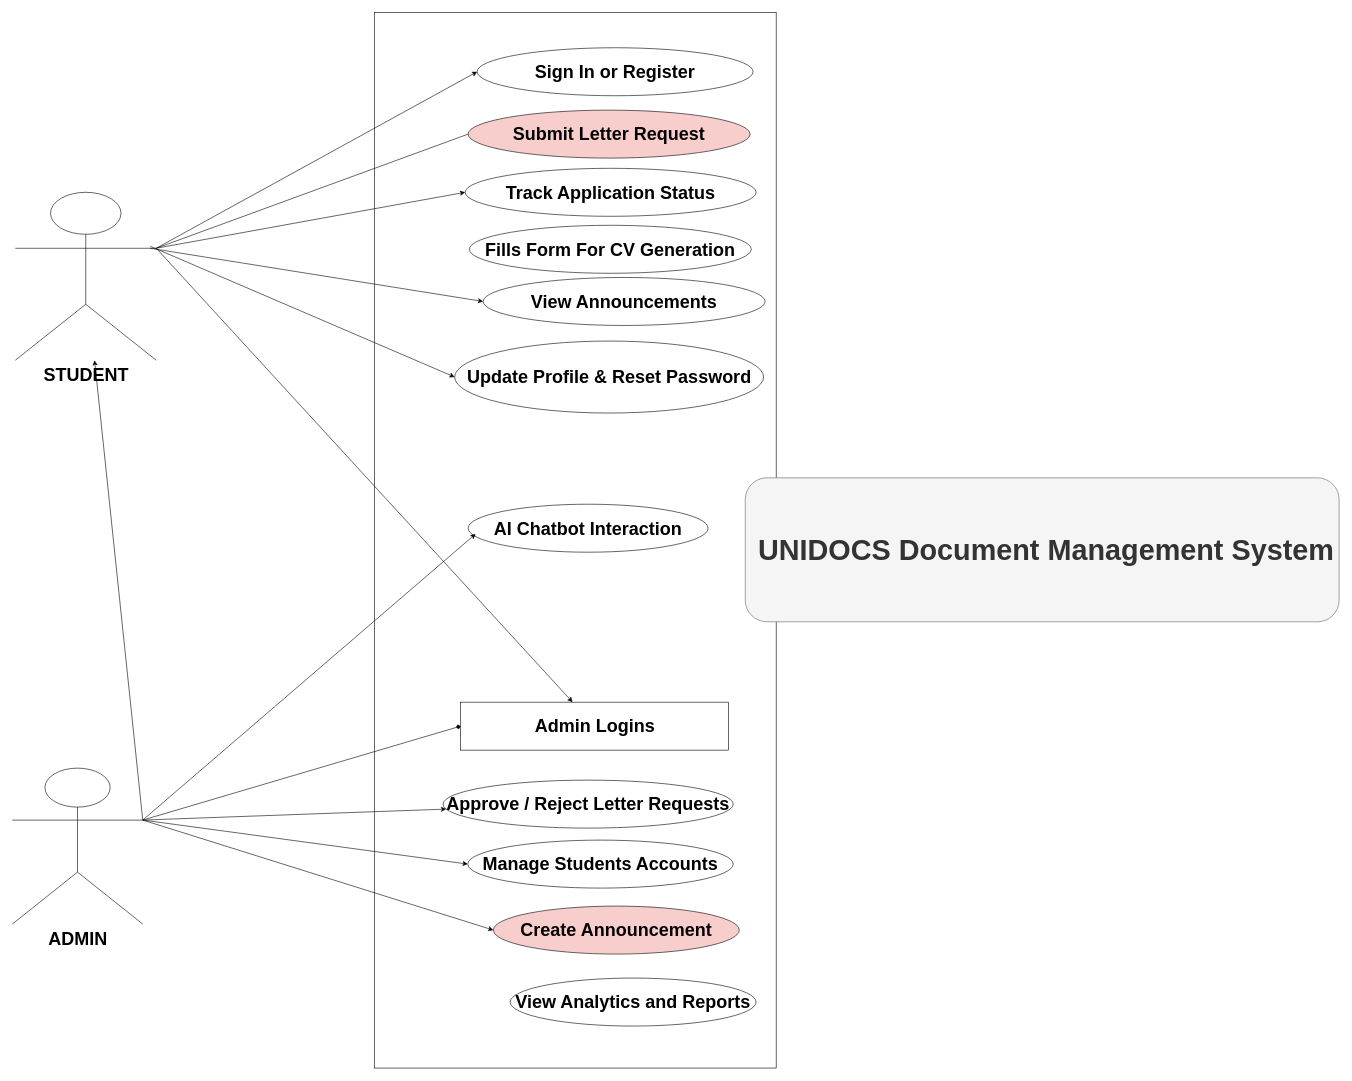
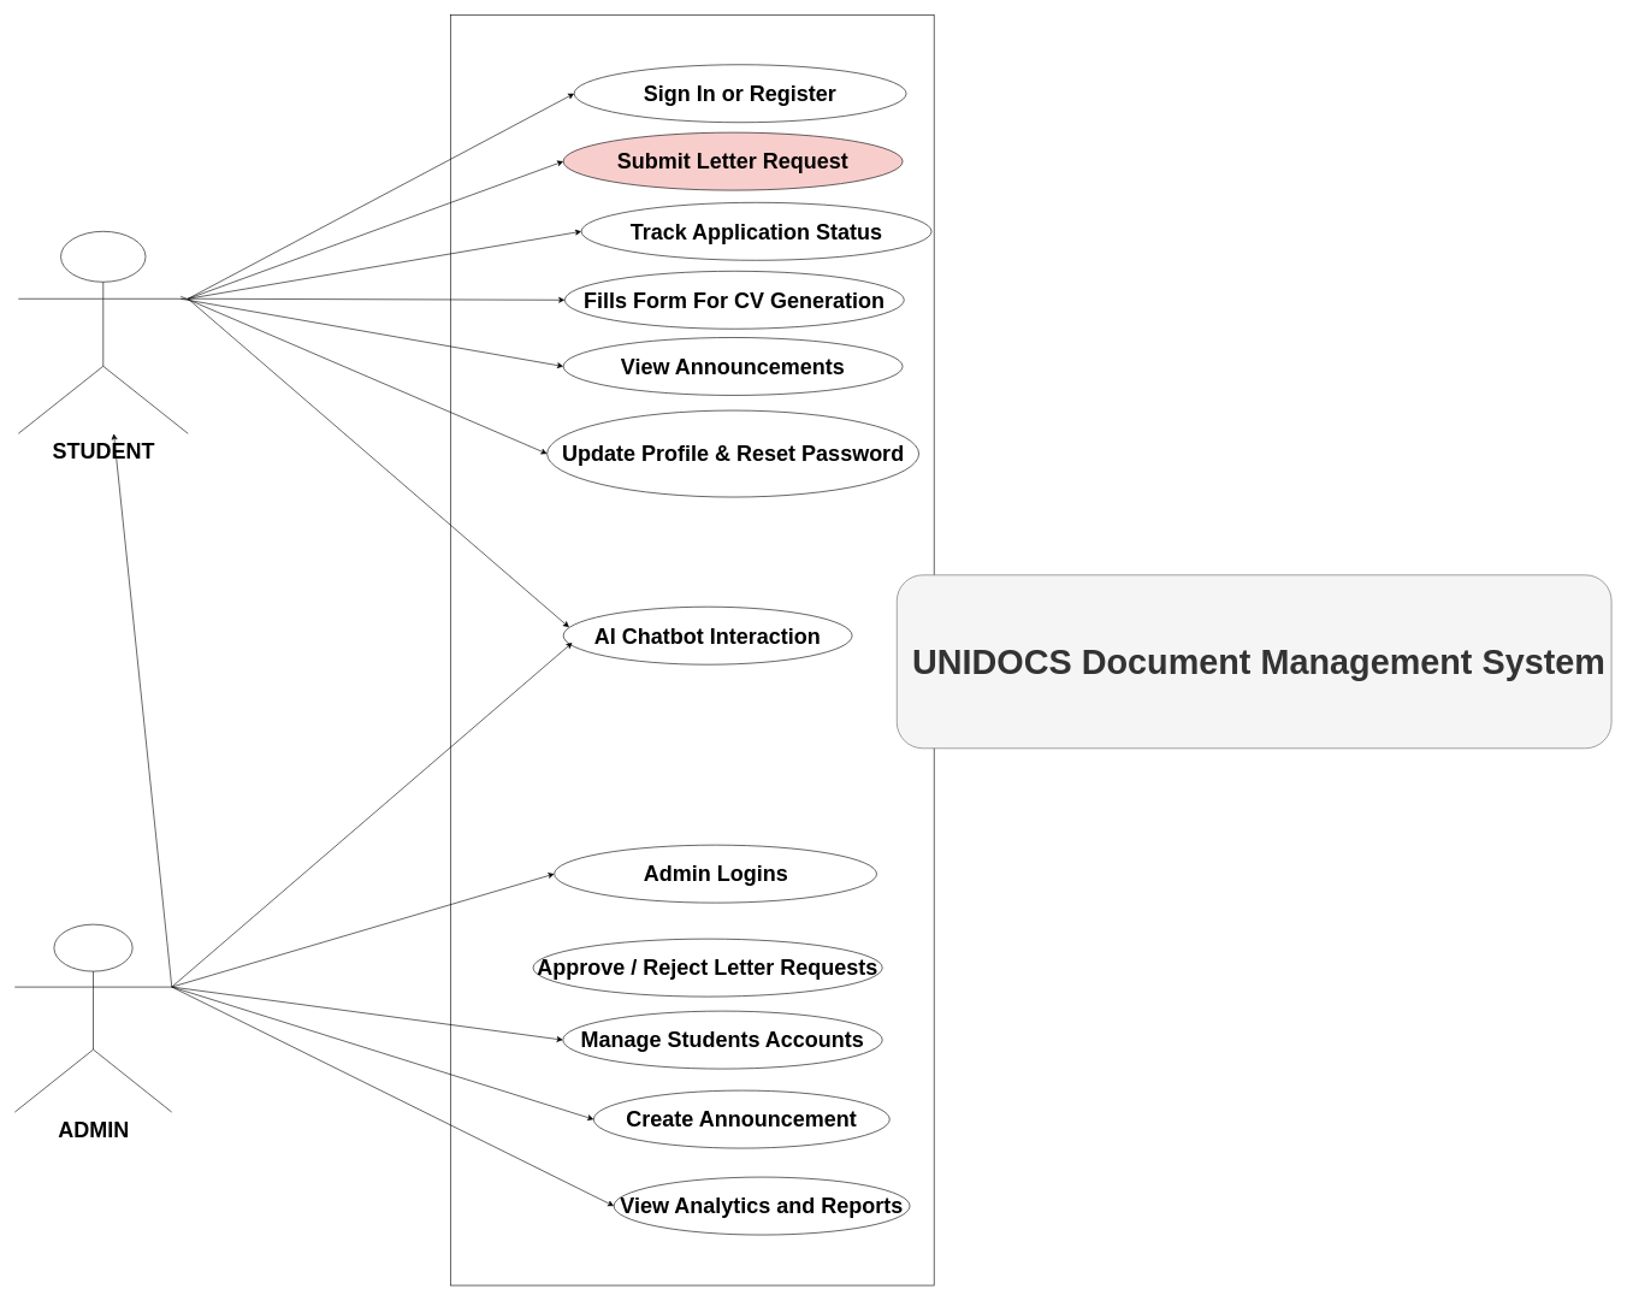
  <mxCell id="0" />
  <mxCell id="1" parent="0" />
  <mxCell id="2" value="" style="rounded=0;whiteSpace=wrap;html=1;" vertex="1" parent="1"><mxGeometry x="623.5" y="20" width="670" height="1760" as="geometry" /></mxCell>
  <mxCell id="3" value="&lt;font style=&quot;font-size: 48px;&quot;&gt;&lt;b style=&quot;&quot;&gt;&amp;nbsp;UNIDOCS Document Management System&lt;/b&gt;&lt;/font&gt;" style="rounded=1;whiteSpace=wrap;html=1;fillColor=#f5f5f5;strokeColor=#666666;fontColor=#333333;" parent="1" vertex="1"><mxGeometry x="1242" y="796" width="990" height="240" as="geometry" /></mxCell>
  <mxCell id="4" value="&lt;span style=&quot;font-size: 30px;&quot;&gt;&lt;b&gt;Submit Letter Request&lt;/b&gt;&lt;/span&gt;" style="ellipse;whiteSpace=wrap;html=1;fillColor=#f8cecc;" parent="1" vertex="1"><mxGeometry x="780" y="183" width="470" height="80" as="geometry" /></mxCell>
  <mxCell id="5" value="&lt;font style=&quot;font-size: 30px;&quot;&gt;&lt;b&gt;Fills Form For CV Generation&lt;/b&gt;&lt;/font&gt;" style="ellipse;whiteSpace=wrap;html=1;" parent="1" vertex="1"><mxGeometry x="782" y="375" width="470" height="80" as="geometry" /></mxCell>
- <mxCell id="6" value="&lt;font style=&quot;font-size: 30px;&quot;&gt;&lt;b&gt;Sign In or Register&lt;/b&gt;&lt;/font&gt;" style="ellipse;whiteSpace=wrap;html=1;" parent="1" vertex="1"><mxGeometry x="795" y="79" width="460" height="80" as="geometry" /></mxCell>
- <mxCell id="7" value="&lt;font style=&quot;font-size: 30px;&quot;&gt;&lt;b&gt;Admin Logins&lt;/b&gt;&lt;/font&gt;" style="whiteSpace=wrap;html=1;rounded=0;" parent="1" vertex="1"><mxGeometry x="767.5" y="1170" width="446.5" height="80" as="geometry" /></mxCell>
+ <mxCell id="6" value="&lt;font style=&quot;font-size: 30px;&quot;&gt;&lt;b&gt;Sign In or Register&lt;/b&gt;&lt;/font&gt;" style="ellipse;whiteSpace=wrap;html=1;" parent="1" vertex="1"><mxGeometry x="795" y="89" width="460" height="80" as="geometry" /></mxCell>
+ <mxCell id="7" value="&lt;font style=&quot;font-size: 30px;&quot;&gt;&lt;b&gt;Admin Logins&lt;/b&gt;&lt;/font&gt;" style="ellipse;whiteSpace=wrap;html=1;" parent="1" vertex="1"><mxGeometry x="767.5" y="1170" width="446.5" height="80" as="geometry" /></mxCell>
  <mxCell id="8" value="&lt;b style=&quot;font-size: 30px;&quot;&gt;Manage Students Accounts&lt;/b&gt;" style="ellipse;whiteSpace=wrap;html=1;" parent="1" vertex="1"><mxGeometry x="779.38" y="1400" width="442.5" height="80" as="geometry" /></mxCell>
  <mxCell id="9" value="&lt;font style=&quot;font-size: 30px;&quot;&gt;&lt;b&gt;AI Chatbot Interaction&lt;/b&gt;&lt;/font&gt;" style="ellipse;whiteSpace=wrap;html=1;" parent="1" vertex="1"><mxGeometry x="780" y="840" width="400" height="80" as="geometry" /></mxCell>
  <mxCell id="10" value="" style="endArrow=classic;html=1;rounded=0;entryX=0;entryY=0.5;entryDx=0;entryDy=0;exitX=1;exitY=0.333;exitDx=0;exitDy=0;exitPerimeter=0;" parent="1" target="6" edge="1" source="19"><mxGeometry width="50" height="50" relative="1" as="geometry"><mxPoint x="246.88" y="460" as="sourcePoint" /><mxPoint x="820" y="308" as="targetPoint" /></mxGeometry></mxCell>
- <mxCell id="11" value="" style="endArrow=classic;html=1;rounded=0;exitX=1;exitY=0.333;exitDx=0;exitDy=0;exitPerimeter=0;" parent="1" source="19" target="7" edge="1"><mxGeometry width="50" height="50" relative="1" as="geometry"><mxPoint x="240" y="460" as="sourcePoint" /><mxPoint x="788" y="478" as="targetPoint" /></mxGeometry></mxCell>
- <mxCell id="12" value="" style="endArrow=none;html=1;rounded=0;entryX=0;entryY=0.5;entryDx=0;entryDy=0;exitX=1;exitY=0.333;exitDx=0;exitDy=0;exitPerimeter=0;" parent="1" target="4" edge="1" source="19"><mxGeometry width="50" height="50" relative="1" as="geometry"><mxPoint x="240" y="460" as="sourcePoint" /><mxPoint x="788" as="targetPoint" y="510" /></mxGeometry></mxCell>
+ <mxCell id="11" value="" style="endArrow=classic;html=1;rounded=0;entryX=0;entryY=0.5;entryDx=0;entryDy=0;exitX=1;exitY=0.333;exitDx=0;exitDy=0;exitPerimeter=0;" parent="1" source="19" target="5" edge="1"><mxGeometry width="50" height="50" relative="1" as="geometry"><mxPoint x="240" y="460" as="sourcePoint" /><mxPoint x="788" y="478" as="targetPoint" /></mxGeometry></mxCell>
+ <mxCell id="12" value="" style="endArrow=classic;html=1;rounded=0;entryX=0;entryY=0.5;entryDx=0;entryDy=0;exitX=1;exitY=0.333;exitDx=0;exitDy=0;exitPerimeter=0;" parent="1" target="4" edge="1" source="19"><mxGeometry width="50" height="50" relative="1" as="geometry"><mxPoint x="240" y="460" as="sourcePoint" /><mxPoint x="788" as="targetPoint" y="510" /></mxGeometry></mxCell>
  <mxCell id="13" value="" style="endArrow=classic;html=1;rounded=0;entryX=0;entryY=0.5;entryDx=0;entryDy=0;exitX=1;exitY=0.333;exitDx=0;exitDy=0;exitPerimeter=0;" parent="1" source="25" target="8" edge="1"><mxGeometry width="50" height="50" relative="1" as="geometry"><mxPoint x="270" y="1420" as="sourcePoint" /><mxPoint x="847" y="1100" as="targetPoint" /></mxGeometry></mxCell>
- <mxCell id="14" value="" style="endArrow=diamond;html=1;rounded=0;entryX=0;entryY=0.5;entryDx=0;entryDy=0;exitX=1;exitY=0.333;exitDx=0;exitDy=0;exitPerimeter=0;" parent="1" target="7" edge="1" source="25"><mxGeometry width="50" height="50" relative="1" as="geometry"><mxPoint x="260" y="1090" as="sourcePoint" /><mxPoint x="800" y="1010" as="targetPoint" /></mxGeometry></mxCell>
+ <mxCell id="14" value="" style="endArrow=classic;html=1;rounded=0;entryX=0;entryY=0.5;entryDx=0;entryDy=0;exitX=1;exitY=0.333;exitDx=0;exitDy=0;exitPerimeter=0;" parent="1" target="7" edge="1" source="25"><mxGeometry width="50" height="50" relative="1" as="geometry"><mxPoint x="260" y="1090" as="sourcePoint" /><mxPoint x="800" y="1010" as="targetPoint" /></mxGeometry></mxCell>
  <mxCell id="15" value="" style="endArrow=classic;html=1;rounded=0;exitX=1;exitY=0.333;exitDx=0;exitDy=0;exitPerimeter=0;" edge="1" target="19" parent="1" source="25"><mxGeometry width="50" height="50" relative="1" as="geometry"><mxPoint x="237.5" y="1370" as="sourcePoint" /><mxPoint x="691.25" y="1240" as="targetPoint" /></mxGeometry></mxCell>
  <mxCell id="16" value="&lt;span style=&quot;font-size: 30px;&quot;&gt;&lt;b&gt;Approve / Reject Letter Requests&lt;/b&gt;&lt;/span&gt;" style="ellipse;whiteSpace=wrap;html=1;" vertex="1" parent="1"><mxGeometry x="738.13" y="1300" width="483.75" height="80" as="geometry" /></mxCell>
- <mxCell id="17" value="&lt;span style=&quot;font-size: 30px;&quot;&gt;&lt;b&gt;Track Application Status&lt;/b&gt;&lt;/span&gt;" style="ellipse;whiteSpace=wrap;html=1;" vertex="1" parent="1"><mxGeometry x="775" y="280" width="485" height="80" as="geometry" /></mxCell>
+ <mxCell id="17" value="&lt;span style=&quot;font-size: 30px;&quot;&gt;&lt;b&gt;Track Application Status&lt;/b&gt;&lt;/span&gt;" style="ellipse;whiteSpace=wrap;html=1;" vertex="1" parent="1"><mxGeometry x="805" y="280" width="485" height="80" as="geometry" /></mxCell>
  <mxCell id="18" value="" style="endArrow=classic;html=1;rounded=0;entryX=0;entryY=0.5;entryDx=0;entryDy=0;exitX=1;exitY=0.333;exitDx=0;exitDy=0;exitPerimeter=0;" edge="1" target="17" parent="1" source="19"><mxGeometry width="50" height="50" relative="1" as="geometry"><mxPoint x="230" y="460" as="sourcePoint" /><mxPoint x="798" y="520" as="targetPoint" /></mxGeometry></mxCell>
  <mxCell id="19" value="&lt;b style=&quot;font-size: 30px; text-wrap-mode: wrap;&quot;&gt;STUDENT&lt;/b&gt;" style="shape=umlActor;verticalLabelPosition=bottom;verticalAlign=top;html=1;outlineConnect=0;" vertex="1" parent="1"><mxGeometry x="25" y="320" width="235" height="280" as="geometry" /></mxCell>
  <mxCell id="20" value="" style="endArrow=classic;html=1;rounded=0;entryX=0;entryY=0.5;entryDx=0;entryDy=0;exitX=1;exitY=0.333;exitDx=0;exitDy=0;exitPerimeter=0;" edge="1" target="21" parent="1"><mxGeometry width="50" height="50" relative="1" as="geometry"><mxPoint x="250" y="413.333" as="sourcePoint" /><mxPoint x="798" y="575" as="targetPoint" /></mxGeometry></mxCell>
- <mxCell id="21" value="&lt;font style=&quot;font-size: 30px;&quot;&gt;&lt;b&gt;View Announcements&lt;/b&gt;&lt;/font&gt;" style="ellipse;whiteSpace=wrap;html=1;" vertex="1" parent="1"><mxGeometry x="805" y="462" width="470" height="80" as="geometry" /></mxCell>
+ <mxCell id="21" value="&lt;font style=&quot;font-size: 30px;&quot;&gt;&lt;b&gt;View Announcements&lt;/b&gt;&lt;/font&gt;" style="ellipse;whiteSpace=wrap;html=1;" vertex="1" parent="1"><mxGeometry x="780" y="467" width="470" height="80" as="geometry" /></mxCell>
  <mxCell id="22" value="" style="endArrow=classic;html=1;rounded=0;entryX=0;entryY=0.5;entryDx=0;entryDy=0;" edge="1" target="23" parent="1"><mxGeometry width="50" height="50" relative="1" as="geometry"><mxPoint x="250" y="410" as="sourcePoint" /><mxPoint x="798" y="681.67" as="targetPoint" /></mxGeometry></mxCell>
  <mxCell id="23" value="&lt;font style=&quot;font-size: 30px;&quot;&gt;&lt;b&gt;Update Profile &amp;amp; Reset Password&lt;/b&gt;&lt;/font&gt;" style="ellipse;whiteSpace=wrap;html=1;" vertex="1" parent="1"><mxGeometry x="757.5" y="568" width="515" height="120" as="geometry" /></mxCell>
+ <mxCell id="24" value="" style="endArrow=classic;html=1;rounded=0;entryX=0.02;entryY=0.356;entryDx=0;entryDy=0;entryPerimeter=0;exitX=1;exitY=0.333;exitDx=0;exitDy=0;exitPerimeter=0;" edge="1" parent="1" source="19" target="9"><mxGeometry width="50" height="50" relative="1" as="geometry"><mxPoint x="260" y="410" as="sourcePoint" /><mxPoint x="640" y="830" as="targetPoint" /></mxGeometry></mxCell>
  <mxCell id="25" value="&lt;b style=&quot;font-size: 30px; text-wrap-mode: wrap;&quot;&gt;ADMIN&lt;/b&gt;" style="shape=umlActor;verticalLabelPosition=bottom;verticalAlign=top;html=1;outlineConnect=0;" vertex="1" parent="1"><mxGeometry x="20" y="1280" width="217.5" height="260" as="geometry" /></mxCell>
  <mxCell id="26" value="" style="endArrow=classic;html=1;rounded=0;exitX=1;exitY=0.333;exitDx=0;exitDy=0;exitPerimeter=0;entryX=0.031;entryY=0.62;entryDx=0;entryDy=0;entryPerimeter=0;" edge="1" parent="1" source="25" target="9"><mxGeometry width="50" height="50" relative="1" as="geometry"><mxPoint x="570" y="1160" as="sourcePoint" /><mxPoint x="620" y="1110" as="targetPoint" /></mxGeometry></mxCell>
- <mxCell id="27" value="&lt;b style=&quot;font-size: 30px;&quot;&gt;Create Announcement&lt;/b&gt;" style="ellipse;whiteSpace=wrap;html=1;fillColor=#f8cecc;" vertex="1" parent="1"><mxGeometry x="822" y="1510" width="410" height="80" as="geometry" /></mxCell>
+ <mxCell id="27" value="&lt;b style=&quot;font-size: 30px;&quot;&gt;Create Announcement&lt;/b&gt;" style="ellipse;whiteSpace=wrap;html=1;" vertex="1" parent="1"><mxGeometry x="822" y="1510" width="410" height="80" as="geometry" /></mxCell>
  <mxCell id="28" value="" style="endArrow=classic;html=1;rounded=0;entryX=0;entryY=0.5;entryDx=0;entryDy=0;exitX=1;exitY=0.333;exitDx=0;exitDy=0;exitPerimeter=0;" edge="1" target="27" parent="1" source="25"><mxGeometry width="50" height="50" relative="1" as="geometry"><mxPoint x="266" y="1470" as="sourcePoint" /><mxPoint x="875" y="1203" as="targetPoint" /></mxGeometry></mxCell>
- <mxCell id="29" value="" style="endArrow=classic;html=1;rounded=0;exitX=1;exitY=0.333;exitDx=0;exitDy=0;exitPerimeter=0;" edge="1" target="16" parent="1" source="25"><mxGeometry width="50" height="50" relative="1" as="geometry"><mxPoint x="260" y="1470" as="sourcePoint" /><mxPoint x="897" y="1306" as="targetPoint" /></mxGeometry></mxCell>
+ <mxCell id="29" value="" style="endArrow=classic;html=1;rounded=0;entryX=0;entryY=0.5;entryDx=0;entryDy=0;exitX=1;exitY=0.333;exitDx=0;exitDy=0;exitPerimeter=0;" edge="1" target="30" parent="1" source="25"><mxGeometry width="50" height="50" relative="1" as="geometry"><mxPoint x="260" y="1470" as="sourcePoint" /><mxPoint x="897" y="1306" as="targetPoint" /></mxGeometry></mxCell>
  <mxCell id="30" value="&lt;b style=&quot;font-size: 30px;&quot;&gt;View Analytics and Reports&lt;/b&gt;" style="ellipse;whiteSpace=wrap;html=1;" vertex="1" parent="1"><mxGeometry x="850" y="1630" width="410" height="80" as="geometry" /></mxCell>
